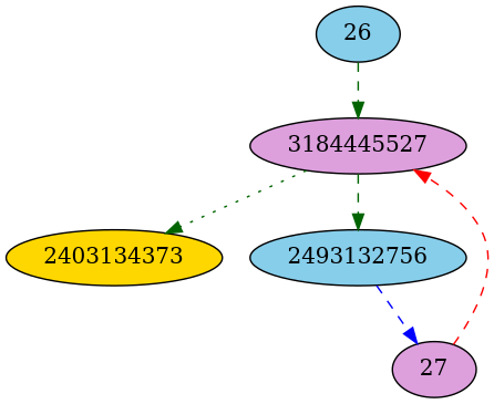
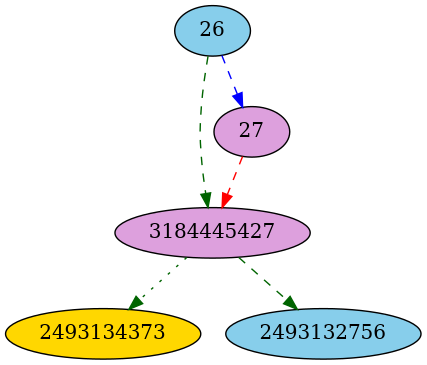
  strict digraph {
    node [fillcolor=plum style=filled]
    edge [color=darkgreen style=dashed]
-   2493134373 [fillcolor=gold label=2403134373]
-   3184445427 [label=3184445527]
+   2493134373 [fillcolor=gold]
+   3184445427
    2493132756 [fillcolor=skyblue]
    26 [fillcolor=skyblue]
    27
    3184445427 -> 2493134373 [style=dotted]
    3184445427 -> 2493132756
    26 -> 3184445427
-   2493132756 -> 27 [color=blue]
+   26 -> 27 [color=blue]
    27 -> 3184445427 [color=red]
  }
